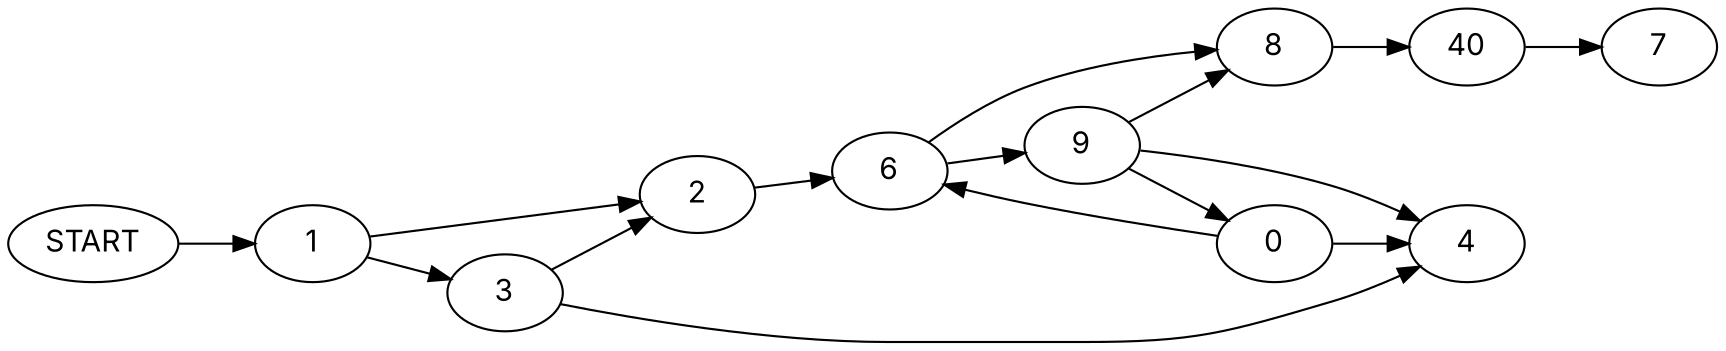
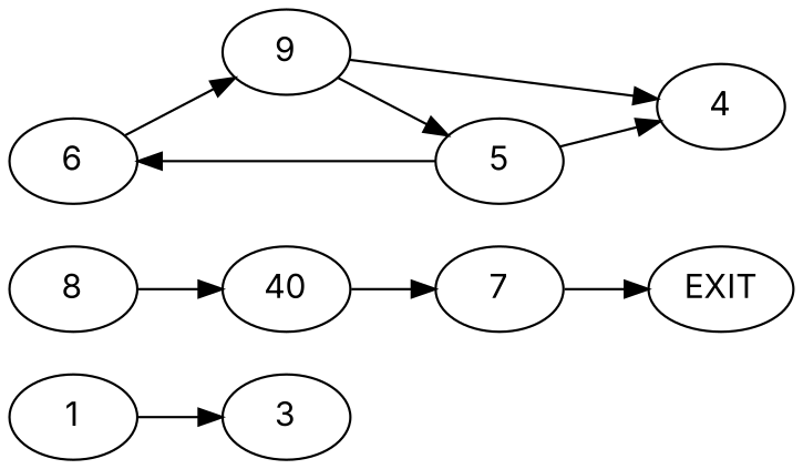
  digraph {
    fontname=Inter
    rankdir=LR
    node [fontname=Inter]
    edge [fontname=Inter]
-   n1 [label=START]
    1
-   2
    3
+   n5 [label=EXIT]
    6
    4
-   5 [label=0]
+   5
    8
    9
    7
    n12 [label=40]
-   n1 -> 1
-   1 -> 2
    1 -> 3
-   2 -> 6
-   3 -> 2
-   3 -> 4
-   6 -> 8
    6 -> 9
    5 -> 6
    5 -> 4
    8 -> n12
    9 -> 4
    9 -> 5
-   9 -> 8
+   7 -> n5
    n12 -> 7
  }
